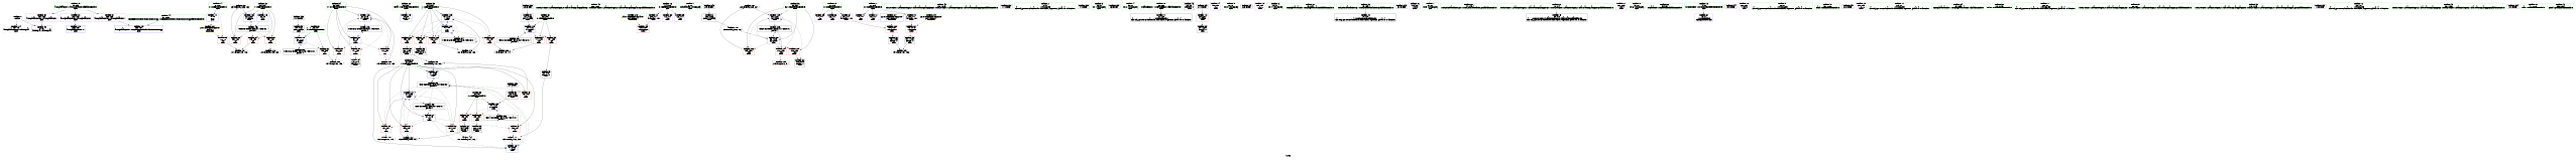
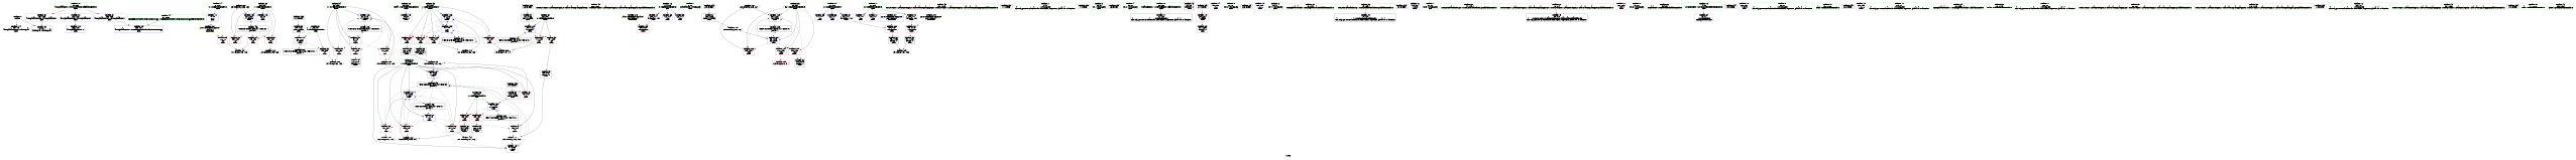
  digraph {
    label=SVFG
    node [color=green shape=record]
    edge [style=solid]
    n1 [color=grey label="{NodeID: 0\nNullPtr}"]
    n2 [color=black label="{NodeID: 45\n2\<--3\ndummyVal\<--dummyVal\n}"]
    n3 [color=blue label="{NodeID: 114\n264\<--3\nllvm.global_ctors_2\<--dummyVal\nGlob }" style=dotted]
    n4 [color=grey label="{NodeID: 180\n234 = Binary(233, 168, )\n}"]
    n5 [color=blue label="{NodeID: 130\n82\<--234\ni\<--inc46\nmain\n}"]
    n6 [color=black label="{NodeID: 198\nMR_6V_3 = PHI(MR_6V_4, MR_6V_2, )\npts\{83 \}\n}"]
    n7 [color=red label="{NodeID: 84\n105\<--82\n\<--i\nmain\n}"]
    n8 [color=red label="{NodeID: 85\n199\<--82\n\<--i\nmain\n}"]
    n9 [color=red label="{NodeID: 86\n233\<--82\n\<--i\nmain\n}"]
    n10 [color=red label="{NodeID: 97\n132\<--92\n\<--i7\nmain\n}"]
    n11 [color=grey label="{NodeID: 188\n134 = cmp(132, 133, )\n}"]
    n12 [label="{NodeID: 14\n8\<--10\nn\<--n_field_insensitive\nGlob }"]
    n13 [color=red label="{NodeID: 83\n106\<--8\n\<--n\nmain\n}"]
    n14 [color=blue label="{NodeID: 111\n8\<--9\nn\<--\nGlob }"]
    n15 [color=grey label="{NodeID: 187\n107 = cmp(105, 106, )\n}"]
    n16 [color=yellow label="{NodeID: 207\n2V_1 = ENCHI(MR_2V_0)\npts\{10 \}\nFun[main]}" style=double]
    n17 [label="{NodeID: 28\n80\<--81\nretval\<--retval_field_insensitive\nmain\n}"]
    n18 [color=blue label="{NodeID: 115\n80\<--9\nretval\<--\nmain\n}"]
    n19 [color=blue label="{NodeID: 125\n94\<--167\nj\<--inc\nmain\n}"]
    n20 [color=red label="{NodeID: 100\n143\<--94\n\<--j\nmain\n}"]
    n21 [color=red label="{NodeID: 101\n152\<--94\n\<--j\nmain\n}"]
    n22 [color=red label="{NodeID: 102\n159\<--94\n\<--j\nmain\n}"]
    n23 [color=red label="{NodeID: 103\n166\<--94\n\<--j\nmain\n}"]
    n24 [color=blue label="{NodeID: 123\n94\<--9\nj\<--\nmain\n}"]
    n25 [color=black label="{NodeID: 204\nMR_18V_2 = PHI(MR_18V_3, MR_18V_1, )\npts\{95 \}\n}"]
    n26 [color=grey label="{NodeID: 186\n145 = cmp(143, 144, )\n}"]
    n27 [color=black label="{NodeID: 56\n153\<--152\nidxprom16\<--\nmain\n}"]
    n28 [color=black label="{NodeID: 58\n160\<--159\nconv20\<--\nmain\n}"]
    n29 [color=grey label="{NodeID: 178\n167 = Binary(166, 168, )\n}"]
    n30 [color=grey label="{NodeID: 183\n162 = Binary(161, 160, )\n}"]
    n31 [label="{NodeID: 42\n206\<--207\n_ZNKSt7__cxx1112basic_stringIcSt11char_traitsIcESaIcEE4sizeEv\<--_ZNKSt7__cxx1112basic_stringIcSt11char_traitsIcESaIcEE4sizeEv_field_insensitive\n}"]
    n32 [color=black label="{NodeID: 236\n123 = PHI()\n}"]
    n33 [color=black label="{NodeID: 51\n124\<--123\nconv4\<--call3\nmain\n}"]
    n34 [color=blue label="{NodeID: 119\n88\<--124\nb\<--conv4\nmain\n}"]
    n35 [color=red label="{NodeID: 93\n137\<--88\n\<--b\nmain\n}"]
    n36 [color=red label="{NodeID: 94\n144\<--88\n\<--b\nmain\n}"]
    n37 [color=black label="{NodeID: 201\nMR_12V_2 = PHI(MR_12V_3, MR_12V_1, )\npts\{89 \}\n}"]
    n38 [color=purple label="{NodeID: 70\n188\<--14\narrayidx27\<--R\nmain\n}"]
    n39 [color=red label="{NodeID: 109\n189\<--188\n\<--arrayidx27\nmain\n}"]
    n40 [label="{NodeID: 1\n7\<--1\n__dso_handle\<--dummyObj\nGlob }"]
    n41 [color=grey label="{NodeID: 181\n226 = Binary(225, 227, )\n}"]
    n42 [color=blue label="{NodeID: 129\n96\<--226\ni32\<--dec\nmain\n}"]
    n43 [color=red label="{NodeID: 104\n212\<--96\n\<--i32\nmain\n}"]
    n44 [color=red label="{NodeID: 106\n225\<--96\n\<--i32\nmain\n}"]
    n45 [color=black label="{NodeID: 205\nMR_20V_2 = PHI(MR_20V_4, MR_20V_1, )\npts\{97 \}\n}"]
    n46 [color=black label="{NodeID: 62\n216\<--215\nconv38\<--\nmain\n}"]
    n47 [color=red label="{NodeID: 185\n213 = cmp(212, 9, )\n}"]
    n48 [color=red label="{NodeID: 105\n215\<--96\n\<--i32\nmain\n}"]
    n49 [color=blue label="{NodeID: 128\n96\<--209\ni32\<--sub\nmain\n}"]
    n50 [color=red label="{NodeID: 98\n147\<--92\n\<--i7\nmain\n}"]
    n51 [color=black label="{NodeID: 54\n148\<--147\nidxprom\<--\nmain\n}"]
    n52 [label="{NodeID: 15\n11\<--13\nL\<--L_field_insensitive\nGlob }"]
    n53 [color=purple label="{NodeID: 65\n111\<--11\n\<--L\nmain\n}"]
    n54 [color=purple label="{NodeID: 66\n122\<--11\n\<--L\nmain\n}"]
    n55 [color=purple label="{NodeID: 67\n154\<--11\narrayidx17\<--L\nmain\n}"]
    n56 [color=red label="{NodeID: 108\n155\<--154\n\<--arrayidx17\nmain\n}"]
    n57 [color=black label="{NodeID: 57\n156\<--155\nconv18\<--\nmain\n}"]
    n58 [color=blue label="{NodeID: 112\n262\<--36\nllvm.global_ctors_0\<--\nGlob }"]
    n59 [label="{NodeID: 29\n82\<--83\ni\<--i_field_insensitive\nmain\n}"]
    n60 [color=blue label="{NodeID: 116\n82\<--9\ni\<--\nmain\n}"]
    n61 [color=grey label="{NodeID: 176\n200 = Binary(199, 168, )\n}"]
    n62 [color=blue label="{NodeID: 126\n92\<--173\ni7\<--inc22\nmain\n}"]
    n63 [color=red label="{NodeID: 99\n172\<--92\n\<--i7\nret\n}"]
    n64 [color=black label="{NodeID: 203\nMR_16V_2 = PHI(MR_16V_4, MR_16V_1, )\npts\{93 \}\n}"]
    n65 [color=grey label="{NodeID: 179\n173 = Binary(172, 168, )\n}"]
    n66 [color=blue label="{NodeID: 121\n92\<--9\ni7\<--\nmain\n}"]
    n67 [label="{NodeID: 43\n218\<--219\n_ZNSt7__cxx1112basic_stringIcSt11char_traitsIcESaIcEEixEm\<--_ZNSt7__cxx1112basic_stringIcSt11char_traitsIcESaIcEEixEm_field_insensitive\n}"]
    n68 [color=grey label="{NodeID: 189\n157 = cmp(151, 156, )\n}"]
    n69 [color=black label="{NodeID: 237\n177 = PHI()\n}"]
    n70 [color=purple label="{NodeID: 71\n110\<--17\n\<--N\nmain\n}"]
    n71 [label="{NodeID: 2\n9\<--1\n\<--dummyObj\nCan only get source location for instruction, argument, global var or function.}"]
    n72 [color=grey label="{NodeID: 182\n196 = Binary(195, 194, )\n}"]
    n73 [color=blue label="{NodeID: 127\n84\<--196\nv\<--div\nmain\n}"]
    n74 [color=red label="{NodeID: 89\n181\<--84\n\<--v\nmain\n}"]
    n75 [color=red label="{NodeID: 90\n184\<--84\n\<--v\nmain\n}"]
    n76 [color=red label="{NodeID: 91\n195\<--84\n\<--v\nmain\n}"]
    n77 [color=black label="{NodeID: 199\nMR_8V_2 = PHI(MR_8V_9, MR_8V_1, )\npts\{85 \}\n}"]
    n78 [color=grey label="{NodeID: 190\n182 = cmp(181, 115, )\n}"]
    n79 [color=grey label="{NodeID: 184\n187 = Binary(184, 186, )\n}"]
    n80 [color=blue label="{NodeID: 117\n84\<--115\nv\<--\nmain\n}"]
    n81 [label="{NodeID: 16\n14\<--16\nR\<--R_field_insensitive\nGlob }"]
    n82 [color=purple label="{NodeID: 68\n112\<--14\n\<--R\nmain\n}"]
    n83 [color=purple label="{NodeID: 69\n126\<--14\n\<--R\nmain\n}"]
    n84 [color=blue label="{NodeID: 113\n263\<--37\nllvm.global_ctors_1\<--_GLOBAL__sub_I_lordmonsoon_0_0.cpp\nGlob }"]
    n85 [label="{NodeID: 30\n84\<--85\nv\<--v_field_insensitive\nmain\n}"]
    n86 [color=red label="{NodeID: 87\n136\<--84\n\<--v\nmain\n}"]
    n87 [color=red label="{NodeID: 88\n161\<--84\n\<--v\nmain\n}"]
    n88 [color=blue label="{NodeID: 122\n84\<--139\nv\<--mul\nmain\n}"]
    n89 [color=blue label="{NodeID: 124\n84\<--162\nv\<--add\nmain\n}"]
    n90 [color=grey label="{NodeID: 177\n139 = Binary(136, 138, )\n}"]
    n91 [color=black label="{NodeID: 192\nMR_8V_6 = PHI(MR_8V_8, MR_8V_5, )\npts\{85 \}\n}"]
    n92 [label="{NodeID: 44\n37\<--257\n_GLOBAL__sub_I_lordmonsoon_0_0.cpp\<--_GLOBAL__sub_I_lordmonsoon_0_0.cpp_field_insensitive\n}"]
    n93 [color=black label="{NodeID: 238\n47 = PHI()\n}"]
    n94 [color=purple label="{NodeID: 72\n116\<--17\n\<--N\nmain\n}"]
    n95 [label="{NodeID: 3\n23\<--1\n.str\<--dummyObj\nGlob }"]
    n96 [label="{NodeID: 17\n17\<--19\nN\<--N_field_insensitive\nGlob }"]
    n97 [color=purple label="{NodeID: 73\n149\<--17\narrayidx\<--N\nmain\n}"]
    n98 [color=red label="{NodeID: 107\n150\<--149\n\<--arrayidx\nmain\n}"]
    n99 [color=black label="{NodeID: 55\n151\<--150\nconv15\<--\nmain\n}"]
    n100 [label="{NodeID: 31\n86\<--87\na\<--a_field_insensitive\nmain\n}"]
    n101 [color=red label="{NodeID: 92\n133\<--86\n\<--a\nmain\n}"]
    n102 [color=blue label="{NodeID: 118\n86\<--120\na\<--conv\nmain\n}"]
    n103 [color=black label="{NodeID: 200\nMR_10V_2 = PHI(MR_10V_3, MR_10V_1, )\npts\{87 \}\n}"]
    n104 [color=black label="{NodeID: 59\n186\<--185\nconv26\<--\nmain\n}"]
    n105 [color=black label="{NodeID: 239\n68 = PHI()\n}"]
    n106 [label="{NodeID: 4\n25\<--1\n.str.2\<--dummyObj\nGlob }"]
    n107 [label="{NodeID: 18\n20\<--22\n_Z3ansB5cxx11\<--_Z3ansB5cxx11_field_insensitive\nGlob }"]
    n108 [color=black label="{NodeID: 47\n21\<--20\n\<--_Z3ansB5cxx11\nCan only get source location for instruction, argument, global var or function.}"]
    n109 [label="{NodeID: 32\n88\<--89\nb\<--b_field_insensitive\nmain\n}"]
    n110 [color=black label="{NodeID: 53\n138\<--137\nconv11\<--\nmain\n}"]
    n111 [color=black label="{NodeID: 46\n79\<--9\nmain_ret\<--\nmain\n}"]
    n112 [color=black label="{NodeID: 60\n194\<--193\nconv29\<--\nmain\n}"]
    n113 [color=black label="{NodeID: 240\n217 = PHI()\n}"]
    n114 [color=red label="{NodeID: 110\n220\<--217\n\<--call39\nmain\n}"]
    n115 [color=black label="{NodeID: 63\n221\<--220\nconv40\<--\nmain\n}"]
    n116 [color=purple label="{NodeID: 74\n99\<--23\n\<--.str\nmain\n}"]
    n117 [label="{NodeID: 5\n27\<--1\n.str.3\<--dummyObj\nGlob }"]
    n118 [label="{NodeID: 19\n35\<--39\nllvm.global_ctors\<--llvm.global_ctors_field_insensitive\nGlob }"]
    n119 [color=purple label="{NodeID: 80\n262\<--35\nllvm.global_ctors_0\<--llvm.global_ctors\nGlob }"]
    n120 [color=purple label="{NodeID: 81\n263\<--35\nllvm.global_ctors_1\<--llvm.global_ctors\nGlob }"]
    n121 [color=purple label="{NodeID: 82\n264\<--35\nllvm.global_ctors_2\<--llvm.global_ctors\nGlob }"]
    n122 [label="{NodeID: 33\n90\<--91\nc\<--c_field_insensitive\nadd\n}"]
    n123 [color=red label="{NodeID: 95\n185\<--90\n\<--c\nmain\n}"]
    n124 [color=red label="{NodeID: 96\n193\<--90\n\<--c\nmain\n}"]
    n125 [color=blue label="{NodeID: 120\n90\<--128\nc\<--conv6\nmain\n}"]
    n126 [color=black label="{NodeID: 202\nMR_14V_2 = PHI(MR_14V_3, MR_14V_1, )\npts\{91 \}\n}"]
    n127 [color=black label="{NodeID: 61\n208\<--205\nconv34\<--call33\nmain\n}"]
    n128 [color=grey label="{NodeID: 175\n209 = Binary(208, 168, )\n}"]
    n129 [color=black label="{NodeID: 241\n223 = PHI()\n}"]
    n130 [color=purple label="{NodeID: 75\n109\<--25\n\<--.str.2\nmain\n}"]
    n131 [label="{NodeID: 6\n29\<--1\n.str.4\<--dummyObj\nGlob }"]
    n132 [label="{NodeID: 20\n40\<--41\n__cxx_global_var_init\<--__cxx_global_var_init_field_insensitive\n}"]
    n133 [label="{NodeID: 34\n92\<--93\ni7\<--i7_field_insensitive\nmain\n}"]
    n134 [color=black label="{NodeID: 48\n48\<--49\n\<--_ZNSt8ios_base4InitD1Ev\nCan only get source location for instruction, argument, global var or function.}"]
    n135 [color=black label="{NodeID: 242\n231 = PHI()\n}"]
    n136 [color=purple label="{NodeID: 76\n176\<--27\n\<--.str.3\nmain\n}"]
    n137 [label="{NodeID: 7\n31\<--1\n.str.5\<--dummyObj\nGlob }"]
    n138 [label="{NodeID: 21\n44\<--45\n_ZNSt8ios_base4InitC1Ev\<--_ZNSt8ios_base4InitC1Ev_field_insensitive\n}"]
    n139 [label="{NodeID: 35\n94\<--95\nj\<--j_field_insensitive\nmain\n}"]
    n140 [color=black label="{NodeID: 49\n69\<--70\n\<--_ZNSt7__cxx1112basic_stringIcSt11char_traitsIcESaIcEED1Ev\nCan only get source location for instruction, argument, global var or function.}"]
    n141 [color=black label="{NodeID: 243\n127 = PHI()\n}"]
    n142 [color=black label="{NodeID: 52\n128\<--127\nconv6\<--call5\nmain\n}"]
    n143 [color=purple label="{NodeID: 77\n201\<--29\n\<--.str.4\nmain\n}"]
    n144 [label="{NodeID: 8\n33\<--1\n.str.6\<--dummyObj\nGlob }"]
    n145 [label="{NodeID: 22\n50\<--51\n__cxa_atexit\<--__cxa_atexit_field_insensitive\n}"]
    n146 [label="{NodeID: 36\n96\<--97\ni32\<--i32_field_insensitive\nmain\n}"]
    n147 [color=black label="{NodeID: 50\n120\<--117\nconv\<--call2\nmain\n}"]
    n148 [color=purple label="{NodeID: 64\n46\<--4\n\<--_ZStL8__ioinit\n__cxx_global_var_init\n}"]
    n149 [color=black label="{NodeID: 244\n190 = PHI()\n}"]
    n150 [color=purple label="{NodeID: 78\n222\<--31\n\<--.str.5\nmain\n}"]
    n151 [label="{NodeID: 9\n36\<--1\n\<--dummyObj\nCan only get source location for instruction, argument, global var or function.}"]
    n152 [label="{NodeID: 23\n49\<--55\n_ZNSt8ios_base4InitD1Ev\<--_ZNSt8ios_base4InitD1Ev_field_insensitive\n}"]
    n153 [label="{NodeID: 37\n101\<--102\nscanf\<--scanf_field_insensitive\n}"]
    n154 [color=blue label="{NodeID: 217\n22V_1 = ENCHI(MR_22V_0)\npts\{130000 \}\nFun[main]}" style=double]
    n155 [color=black label="{NodeID: 245\n202 = PHI()\n}"]
    n156 [color=purple label="{NodeID: 79\n230\<--33\n\<--.str.6\nmain\n}"]
    n157 [label="{NodeID: 10\n115\<--1\n\<--dummyObj\nCan only get source location for instruction, argument, global var or function.}"]
    n158 [label="{NodeID: 24\n62\<--63\n__cxx_global_var_init.1\<--__cxx_global_var_init.1_field_insensitive\n}"]
    n159 [label="{NodeID: 38\n118\<--119\nstrlen\<--strlen_field_insensitive\n}"]
    n160 [color=yellow label="{NodeID: 218\n24V_1 = ENCHI(MR_24V_0)\npts\{160000 \}\nFun[main]}" style=double]
    n161 [color=black label="{NodeID: 246\n205 = PHI()\n}"]
    n162 [label="{NodeID: 11\n168\<--1\n\<--dummyObj\nCan only get source location for instruction, argument, global var or function.}"]
    n163 [label="{NodeID: 25\n66\<--67\n_ZNSt7__cxx1112basic_stringIcSt11char_traitsIcESaIcEEC1Ev\<--_ZNSt7__cxx1112basic_stringIcSt11char_traitsIcESaIcEEC1Ev_field_insensitive\n}"]
    n164 [label="{NodeID: 39\n178\<--179\n_ZNSt7__cxx1112basic_stringIcSt11char_traitsIcESaIcEEaSEPKc\<--_ZNSt7__cxx1112basic_stringIcSt11char_traitsIcESaIcEEaSEPKc_field_insensitive\n}"]
    n165 [color=yellow label="{NodeID: 219\n26V_1 = ENCHI(MR_26V_0)\npts\{190000 \}\nFun[main]}" style=double]
    n166 [color=black label="{NodeID: 233\n113 = PHI()\n}"]
    n167 [label="{NodeID: 12\n227\<--1\n\<--dummyObj\nCan only get source location for instruction, argument, global var or function.}"]
    n168 [label="{NodeID: 26\n70\<--74\n_ZNSt7__cxx1112basic_stringIcSt11char_traitsIcESaIcEED1Ev\<--_ZNSt7__cxx1112basic_stringIcSt11char_traitsIcESaIcEED1Ev_field_insensitive\n}"]
    n169 [label="{NodeID: 40\n191\<--192\n_ZNSt7__cxx1112basic_stringIcSt11char_traitsIcESaIcEEpLEc\<--_ZNSt7__cxx1112basic_stringIcSt11char_traitsIcESaIcEEpLEc_field_insensitive\n}"]
    n170 [color=black label="{NodeID: 234\n100 = PHI()\n}"]
    n171 [label="{NodeID: 13\n4\<--6\n_ZStL8__ioinit\<--_ZStL8__ioinit_field_insensitive\nGlob }"]
    n172 [label="{NodeID: 27\n77\<--78\nmain\<--main_field_insensitive\n}"]
    n173 [label="{NodeID: 41\n203\<--204\nprintf\<--printf_field_insensitive\n}"]
    n174 [color=black label="{NodeID: 235\n117 = PHI()\n}"]
    n1 -> n2
    n1 -> n3
    n4 -> n5
    n5 -> n6 [style=dashed]
    n6 -> n5 [style=dashed]
    n6 -> n7 [style=dashed]
    n6 -> n8 [style=dashed]
    n6 -> n9 [style=dashed]
    n7 -> n15
    n8 -> n61
    n9 -> n4
    n10 -> n11
    n12 -> n13 [style=dashed]
    n12 -> n14
    n13 -> n15
    n14 -> n16 [style=dashed]
    n16 -> n13 [style=dashed]
    n17 -> n18
    n19 -> n19 [style=dashed]
    n19 -> n20 [style=dashed]
    n19 -> n21 [style=dashed]
    n19 -> n22 [style=dashed]
    n19 -> n23 [style=dashed]
    n19 -> n24 [style=dashed]
    n19 -> n25 [style=dashed]
    n20 -> n26
    n21 -> n27
    n22 -> n28
    n23 -> n29
    n24 -> n19 [style=dashed]
    n24 -> n20 [style=dashed]
    n24 -> n21 [style=dashed]
    n24 -> n22 [style=dashed]
    n24 -> n23 [style=dashed]
    n24 -> n24 [style=dashed]
    n24 -> n25 [style=dashed]
    n25 -> n24 [style=dashed]
    n25 -> n25 [style=dashed]
    n28 -> n30
    n29 -> n19
    n30 -> n89
    n32 -> n33
    n33 -> n34
    n34 -> n35 [style=dashed]
    n34 -> n36 [style=dashed]
    n34 -> n37 [style=dashed]
    n35 -> n110
    n36 -> n26
    n37 -> n34 [style=dashed]
    n38 -> n39
    n41 -> n42
    n42 -> n42 [style=dashed]
    n42 -> n43 [style=dashed]
    n42 -> n44 [style=dashed]
    n42 -> n45 [style=dashed]
    n42 -> n46 [style=dashed]
    n43 -> n47
    n44 -> n41
    n45 -> n49 [style=dashed]
    n48 -> n46
    n49 -> n42 [style=dashed]
    n49 -> n43 [style=dashed]
    n49 -> n44 [style=dashed]
    n49 -> n45 [style=dashed]
    n49 -> n48 [style=dashed]
    n50 -> n51
    n52 -> n53
    n52 -> n54
    n52 -> n55
    n55 -> n56
    n56 -> n57
    n57 -> n68
    n59 -> n5
    n59 -> n7
    n59 -> n8
    n59 -> n9
    n59 -> n60
    n60 -> n6 [style=dashed]
    n62 -> n10 [style=dashed]
    n62 -> n50 [style=dashed]
    n62 -> n62 [style=dashed]
    n62 -> n63 [style=dashed]
    n62 -> n64 [style=dashed]
    n63 -> n65
    n64 -> n66 [style=dashed]
    n65 -> n62
    n66 -> n10 [style=dashed]
    n66 -> n50 [style=dashed]
    n66 -> n62 [style=dashed]
    n66 -> n63 [style=dashed]
    n66 -> n64 [style=dashed]
    n72 -> n73
    n73 -> n73 [style=dashed]
    n73 -> n74
    n73 -> n75 [style=dashed]
    n73 -> n76 [style=dashed]
    n73 -> n77 [style=dashed]
    n74 -> n78
    n75 -> n79
    n76 -> n72
    n77 -> n80 [style=dashed]
    n80 -> n73 [style=dashed]
    n80 -> n74 [style=dashed]
    n80 -> n75 [style=dashed]
    n80 -> n76 [style=dashed]
    n80 -> n77 [style=dashed]
    n80 -> n86 [style=dashed]
    n80 -> n88 [style=dashed]
    n81 -> n38
    n81 -> n82
    n81 -> n83
    n85 -> n73
    n85 -> n74
    n85 -> n75
    n85 -> n76
    n85 -> n80
    n85 -> n86
    n85 -> n87
    n85 -> n88
    n85 -> n89
    n86 -> n90
    n87 -> n30
    n88 -> n91 [style=dashed]
    n89 -> n91 [style=dashed]
    n90 -> n88
    n91 -> n73 [style=dashed]
    n91 -> n74 [style=dashed]
    n91 -> n75 [style=dashed]
    n91 -> n76 [style=dashed]
    n91 -> n77 [style=dashed]
    n91 -> n86 [style=dashed]
    n91 -> n87 [style=dashed]
    n91 -> n88 [style=dashed]
    n91 -> n89 [style=dashed]
    n91 -> n91 [style=dashed]
    n92 -> n84
    n96 -> n70
    n96 -> n94
    n96 -> n97
    n97 -> n98
    n98 -> n99
    n99 -> n68
    n100 -> n101
    n100 -> n102
    n101 -> n11
    n102 -> n101 [style=dashed]
    n102 -> n103 [style=dashed]
    n103 -> n102 [style=dashed]
    n104 -> n79
    n107 -> n108
    n109 -> n34
    n109 -> n35
    n109 -> n36
    n110 -> n90
    n112 -> n72
    n113 -> n114
    n114 -> n115
    n118 -> n119
    n118 -> n120
    n118 -> n121
    n119 -> n58
    n120 -> n84
    n121 -> n2
    n122 -> n123
    n122 -> n124
    n122 -> n125
    n123 -> n104
    n124 -> n112
    n125 -> n123 [style=dashed]
    n125 -> n124 [style=dashed]
    n125 -> n126 [style=dashed]
    n126 -> n125 [style=dashed]
    n127 -> n128
    n128 -> n49
    n133 -> n10
    n133 -> n50
    n133 -> n62
    n133 -> n63
    n133 -> n66
    n139 -> n19
    n139 -> n20
    n139 -> n21
    n139 -> n22
    n139 -> n23
    n139 -> n24
    n141 -> n142
    n142 -> n125
    n146 -> n42
-   n45 -> n43
+   n146 -> n43
    n146 -> n44
    n146 -> n48
    n146 -> n49
    n147 -> n102
    n152 -> n134
    n154 -> n56 [style=dashed]
    n160 -> n39 [style=dashed]
    n161 -> n127
    n165 -> n98 [style=dashed]
    n168 -> n140
    n171 -> n148
    n174 -> n147
  }
